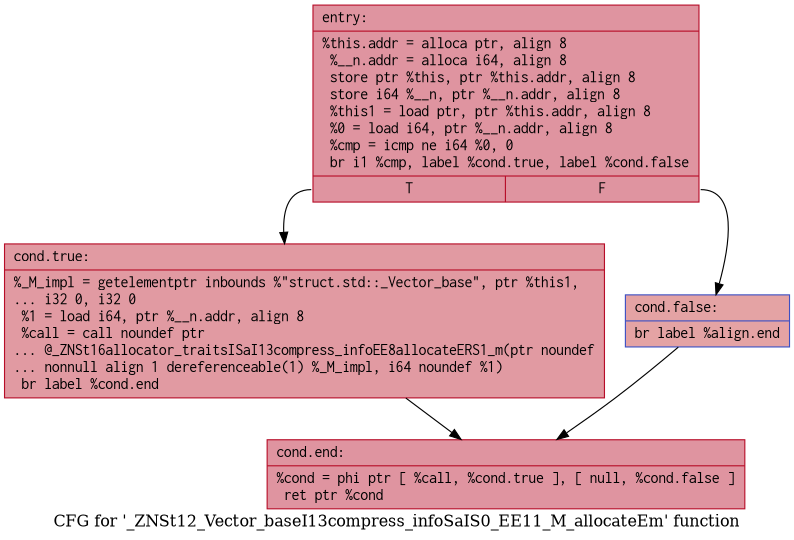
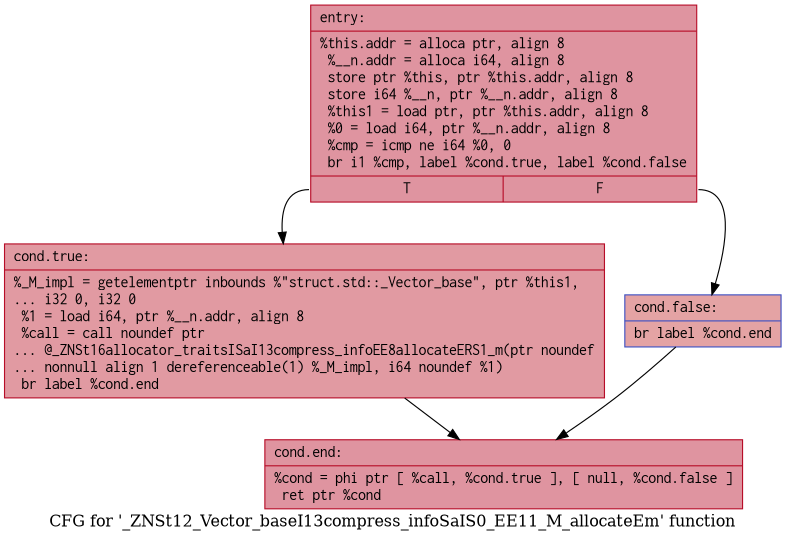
  digraph {
    label="CFG for '_ZNSt12_Vector_baseI13compress_infoSaIS0_EE11_M_allocateEm' function"
    node [color="#b70d28ff" fillcolor="#b70d2870" fontname=Courier shape=record style=filled]
    n1 [label="{entry:\l|  %this.addr = alloca ptr, align 8\l  %__n.addr = alloca i64, align 8\l  store ptr %this, ptr %this.addr, align 8\l  store i64 %__n, ptr %__n.addr, align 8\l  %this1 = load ptr, ptr %this.addr, align 8\l  %0 = load i64, ptr %__n.addr, align 8\l  %cmp = icmp ne i64 %0, 0\l  br i1 %cmp, label %cond.true, label %cond.false\l|{<s0>T|<s1>F}}"]
    n2 [fillcolor="#bb1b2c70" label="{cond.true:\l|  %_M_impl = getelementptr inbounds %\"struct.std::_Vector_base\", ptr %this1,\l... i32 0, i32 0\l  %1 = load i64, ptr %__n.addr, align 8\l  %call = call noundef ptr\l... @_ZNSt16allocator_traitsISaI13compress_infoEE8allocateERS1_m(ptr noundef\l... nonnull align 1 dereferenceable(1) %_M_impl, i64 noundef %1)\l  br label %cond.end\l}"]
-   n3 [color="#3d50c3ff" fillcolor="#c32e3170" label="{cond.false:\l|  br label %align.end\l}"]
+   n3 [color="#3d50c3ff" fillcolor="#c32e3170" label="{cond.false:\l|  br label %cond.end\l}"]
    n4 [label="{cond.end:\l|  %cond = phi ptr [ %call, %cond.true ], [ null, %cond.false ]\l  ret ptr %cond\l}"]
    n1 -> n2 [tailport=s0]
    n1 -> n3 [tailport=s1]
    n2 -> n4
    n3 -> n4
  }
